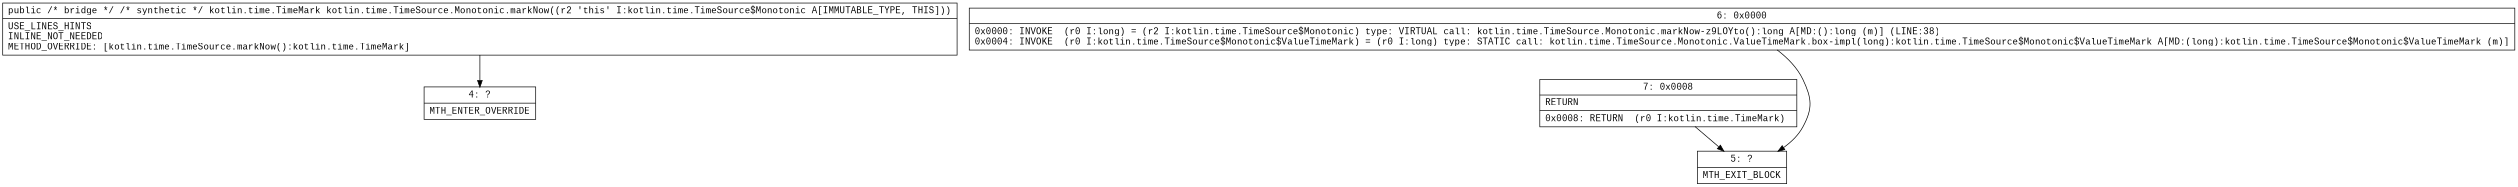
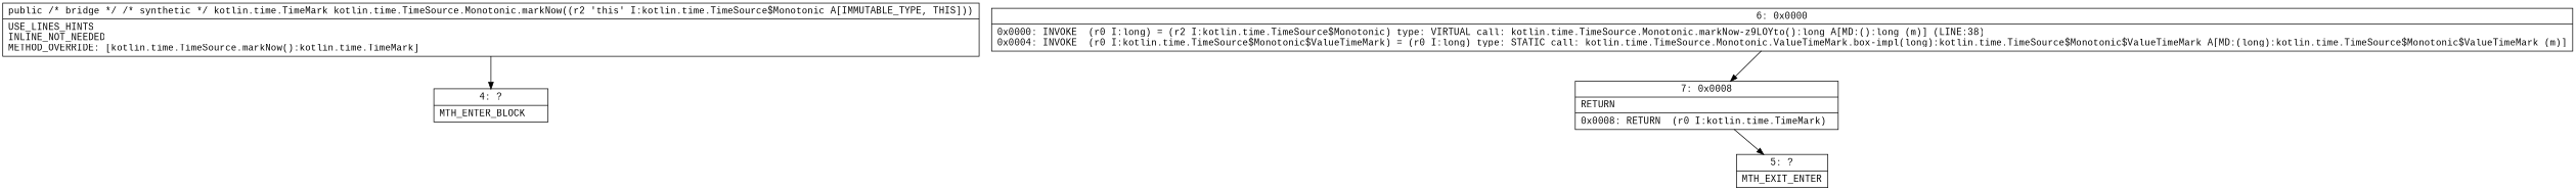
  digraph {
    fontname="Liberation Mono"
    node [fontname="Liberation Mono" shape=record]
    edge [fontname="Liberation Mono"]
-   n1 [label="{4\:\ ?|MTH_ENTER_OVERRIDE\l}"]
+   n1 [label="{4\:\ ?|MTH_ENTER_BLOCK\l}"]
    n2 [label="{6\:\ 0x0000|0x0000: INVOKE  (r0 I:long) = (r2 I:kotlin.time.TimeSource$Monotonic) type: VIRTUAL call: kotlin.time.TimeSource.Monotonic.markNow\-z9LOYto():long A[MD:():long (m)] (LINE:38)\l0x0004: INVOKE  (r0 I:kotlin.time.TimeSource$Monotonic$ValueTimeMark) = (r0 I:long) type: STATIC call: kotlin.time.TimeSource.Monotonic.ValueTimeMark.box\-impl(long):kotlin.time.TimeSource$Monotonic$ValueTimeMark A[MD:(long):kotlin.time.TimeSource$Monotonic$ValueTimeMark (m)]\l}"]
    n3 [label="{7\:\ 0x0008|RETURN\l|0x0008: RETURN  (r0 I:kotlin.time.TimeMark) \l}"]
-   n4 [label="{5\:\ ?|MTH_EXIT_BLOCK\l}"]
+   n4 [label="{5\:\ ?|MTH_EXIT_ENTER\l}"]
    n5 [label="{public \/* bridge *\/ \/* synthetic *\/ kotlin.time.TimeMark kotlin.time.TimeSource.Monotonic.markNow((r2 'this' I:kotlin.time.TimeSource$Monotonic A[IMMUTABLE_TYPE, THIS]))  | USE_LINES_HINTS\lINLINE_NOT_NEEDED\lMETHOD_OVERRIDE: [kotlin.time.TimeSource.markNow():kotlin.time.TimeMark]\l}"]
-   n2 -> n4
+   n2 -> n3
    n3 -> n4
    n5 -> n1
  }
